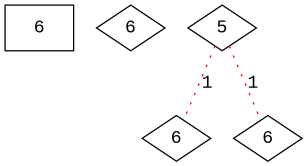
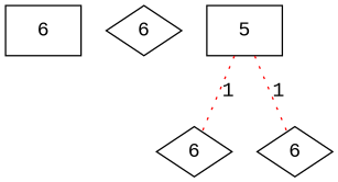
  graph {
    fontname="Liberation Mono"
    node [shape=diamond fontname="Liberation Mono"]
    edge [color=red style=dotted fontname="Liberation Mono"]
    n1 [label=6 shape=box]
    n2 [label=6]
-   n3 [label=5]
+   n3 [label=5 shape=box]
    n4 [label=6]
    n5 [label=6]
    n3 -- n4 [label=1]
    n3 -- n5 [label=1]
  }
